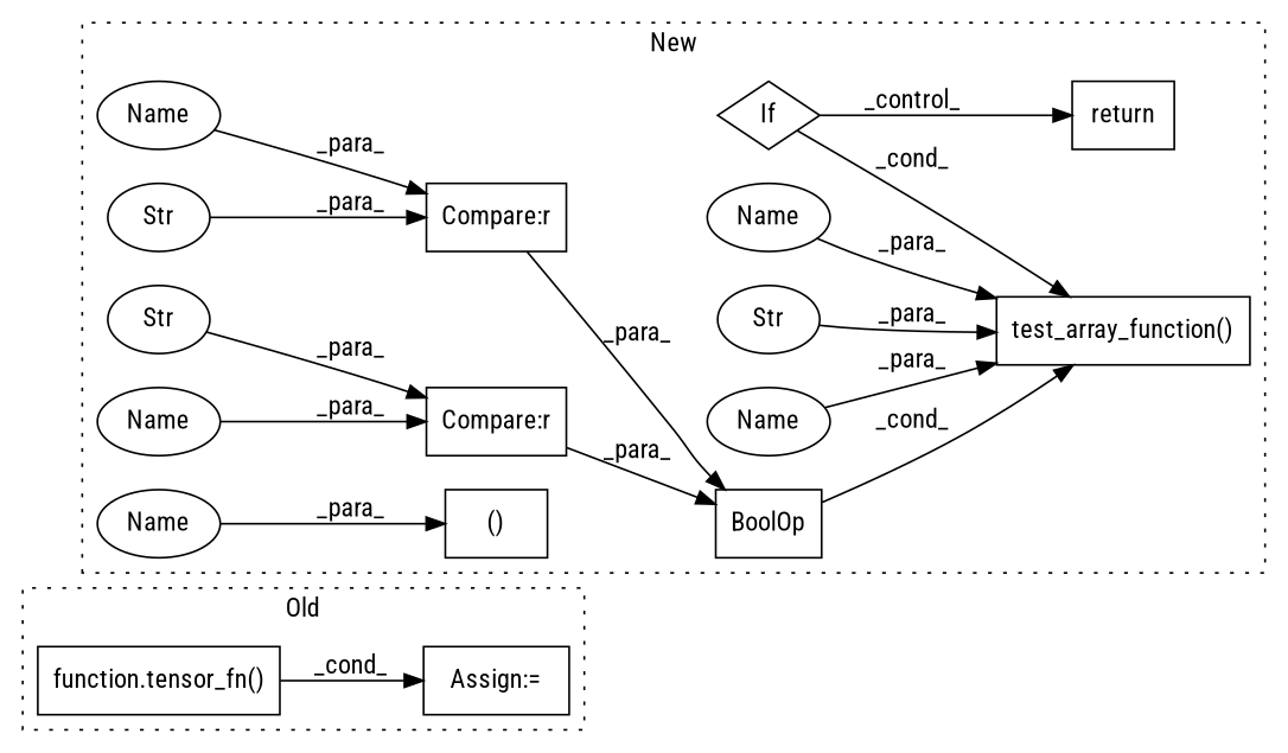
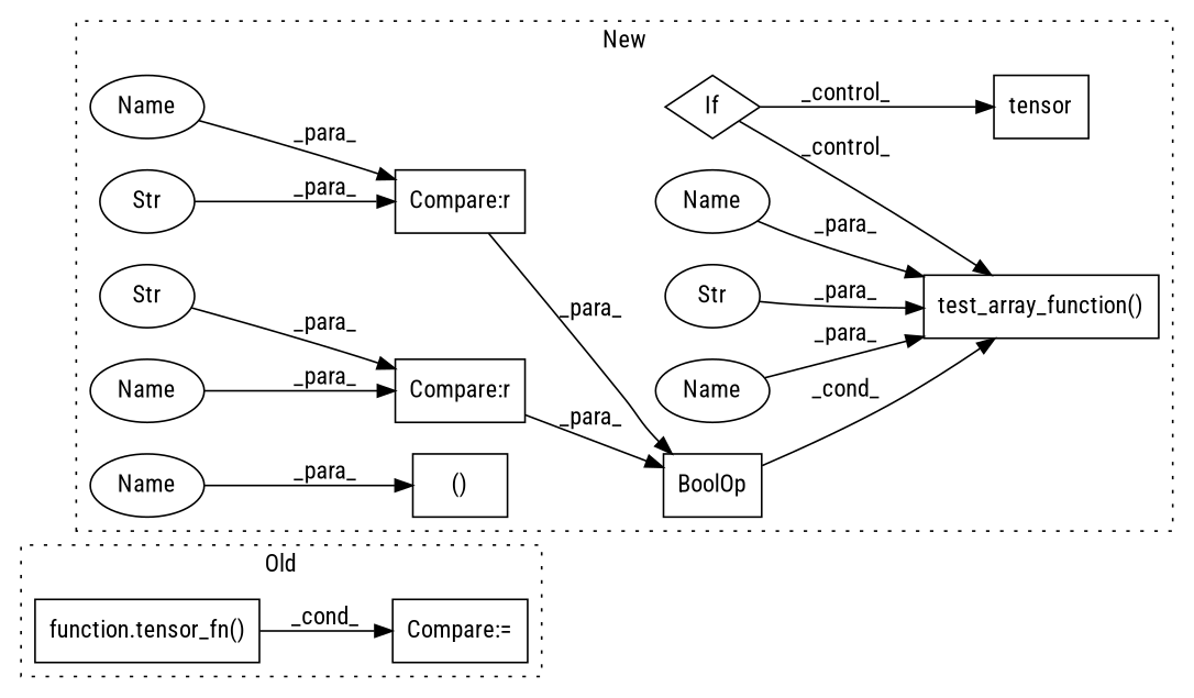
  digraph {
    fontname="Roboto Condensed"
    rankdir=LR
    node [a=87 fontname="Roboto Condensed" l=3 s=4054 shape=box]
    edge [fontname="Roboto Condensed"]
    n1 [a=75 l="10,1" label="function.tensor_fn()" s="3522,3548"]
-   n2 [a=68 label="Assign:=" s=3557]
+   n2 [a=68 label="Compare:=" s=3557]
    n3 [a=72 l=36 label=BoolOp]
    n4 [a=96 label=If s=4051 shape=diamond]
    n5 [a=40 l=18 label="Compare:r" s=4072]
    n6 [a=66 l=9 label=Str s=4081 shape=ellipse]
    n7 [a=75 l="37,45" label="test_array_function()" s="4111,4315"]
    n8 [a=66 l=9 label=Str s=4306 shape=ellipse]
    n9 [a=40 l=13 label="Compare:r"]
    n10 [a=66 l=7 label=Str s=4060 shape=ellipse]
-   n11 [a=93 l=6 label=return s=4100]
+   n11 [a=93 l=6 label=tensor s=4100]
    n12 [a=54 label="()" s=4029]
    n13 [l=5 label=Name s=4072 shape=ellipse]
    n14 [l=5 label=Name s=4148 shape=ellipse]
    n15 [l=5 label=Name s=4024 shape=ellipse]
    n16 [l=2 label=Name shape=ellipse]
    n17 [l=2 label=Name s=4221 shape=ellipse]
    subgraph cluster_1 {
      label=Old
      style=dotted
      n1
      n2
    }
    subgraph cluster_2 {
      label=New
      style=dotted
      n3
      n4
      n5
      n6
      n7
      n8
      n9
      n10
      n11
      n12
      n13
      n14
      n15
      n16
      n17
    }
    n1 -> n2 [label=_cond_]
    n3 -> n7 [label=_cond_]
-   n4 -> n7 [label=_cond_]
+   n4 -> n7 [label=_control_]
    n4 -> n11 [label=_control_]
    n5 -> n3 [label=_para_]
    n6 -> n5 [label=_para_]
    n8 -> n7 [label=_para_]
    n9 -> n3 [label=_para_]
    n10 -> n9 [label=_para_]
    n13 -> n5 [label=_para_]
    n14 -> n7 [label=_para_]
    n15 -> n12 [label=_para_]
    n16 -> n9 [label=_para_]
    n17 -> n7 [label=_para_]
  }
